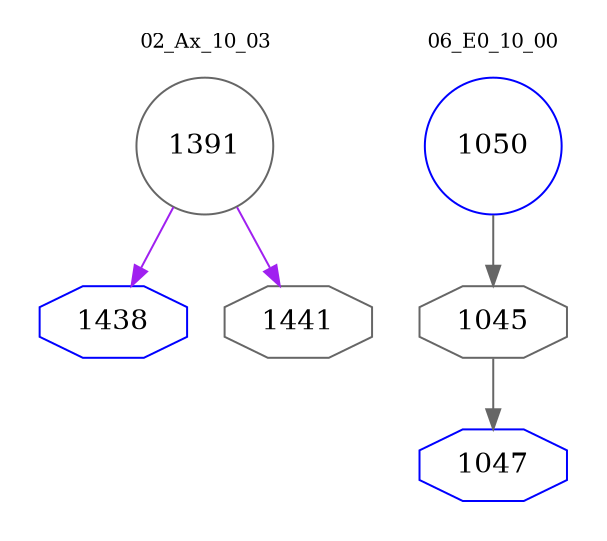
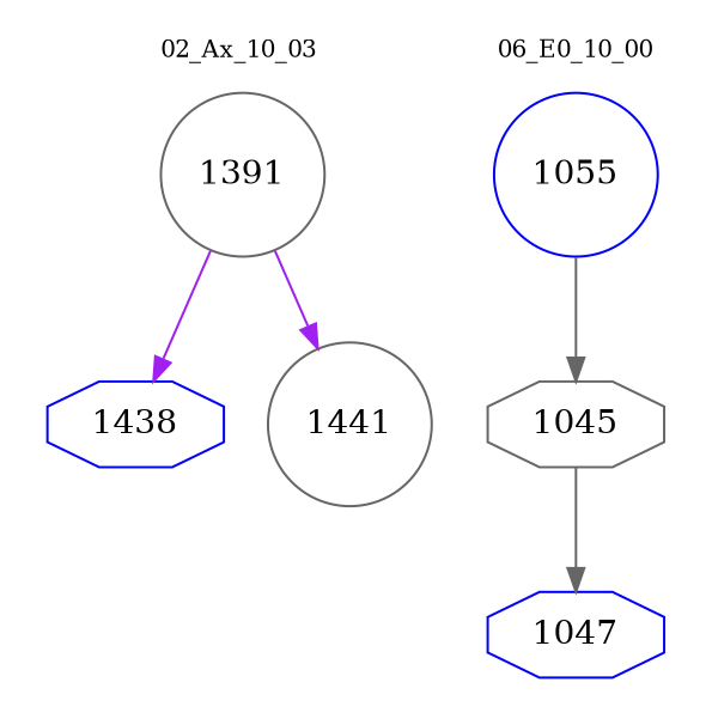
  digraph {
    node [color=blue shape=octagon]
    edge [color=purple]
    n1 [label=1438]
    n2 [color=gray40 label=1391 shape=circle]
-   n3 [color=gray40 label=1441]
-   n4 [label=1050 shape=circle]
+   n3 [color=gray40 label=1441 shape=circle]
+   n4 [label=1055 shape=circle]
    n5 [color=gray40 label=1045]
    n6 [label=1047]
    subgraph cluster_1 {
      color=white
      fontsize=10
      label="02_Ax_10_03"
      n1
      n2
      n3
    }
    subgraph cluster_2 {
      color=white
      fontsize=10
      label="06_E0_10_00"
      n4
      n5
      n6
    }
    n2 -> n1
    n2 -> n3
    n4 -> n5 [color=gray40]
    n5 -> n6 [color=gray40]
  }
